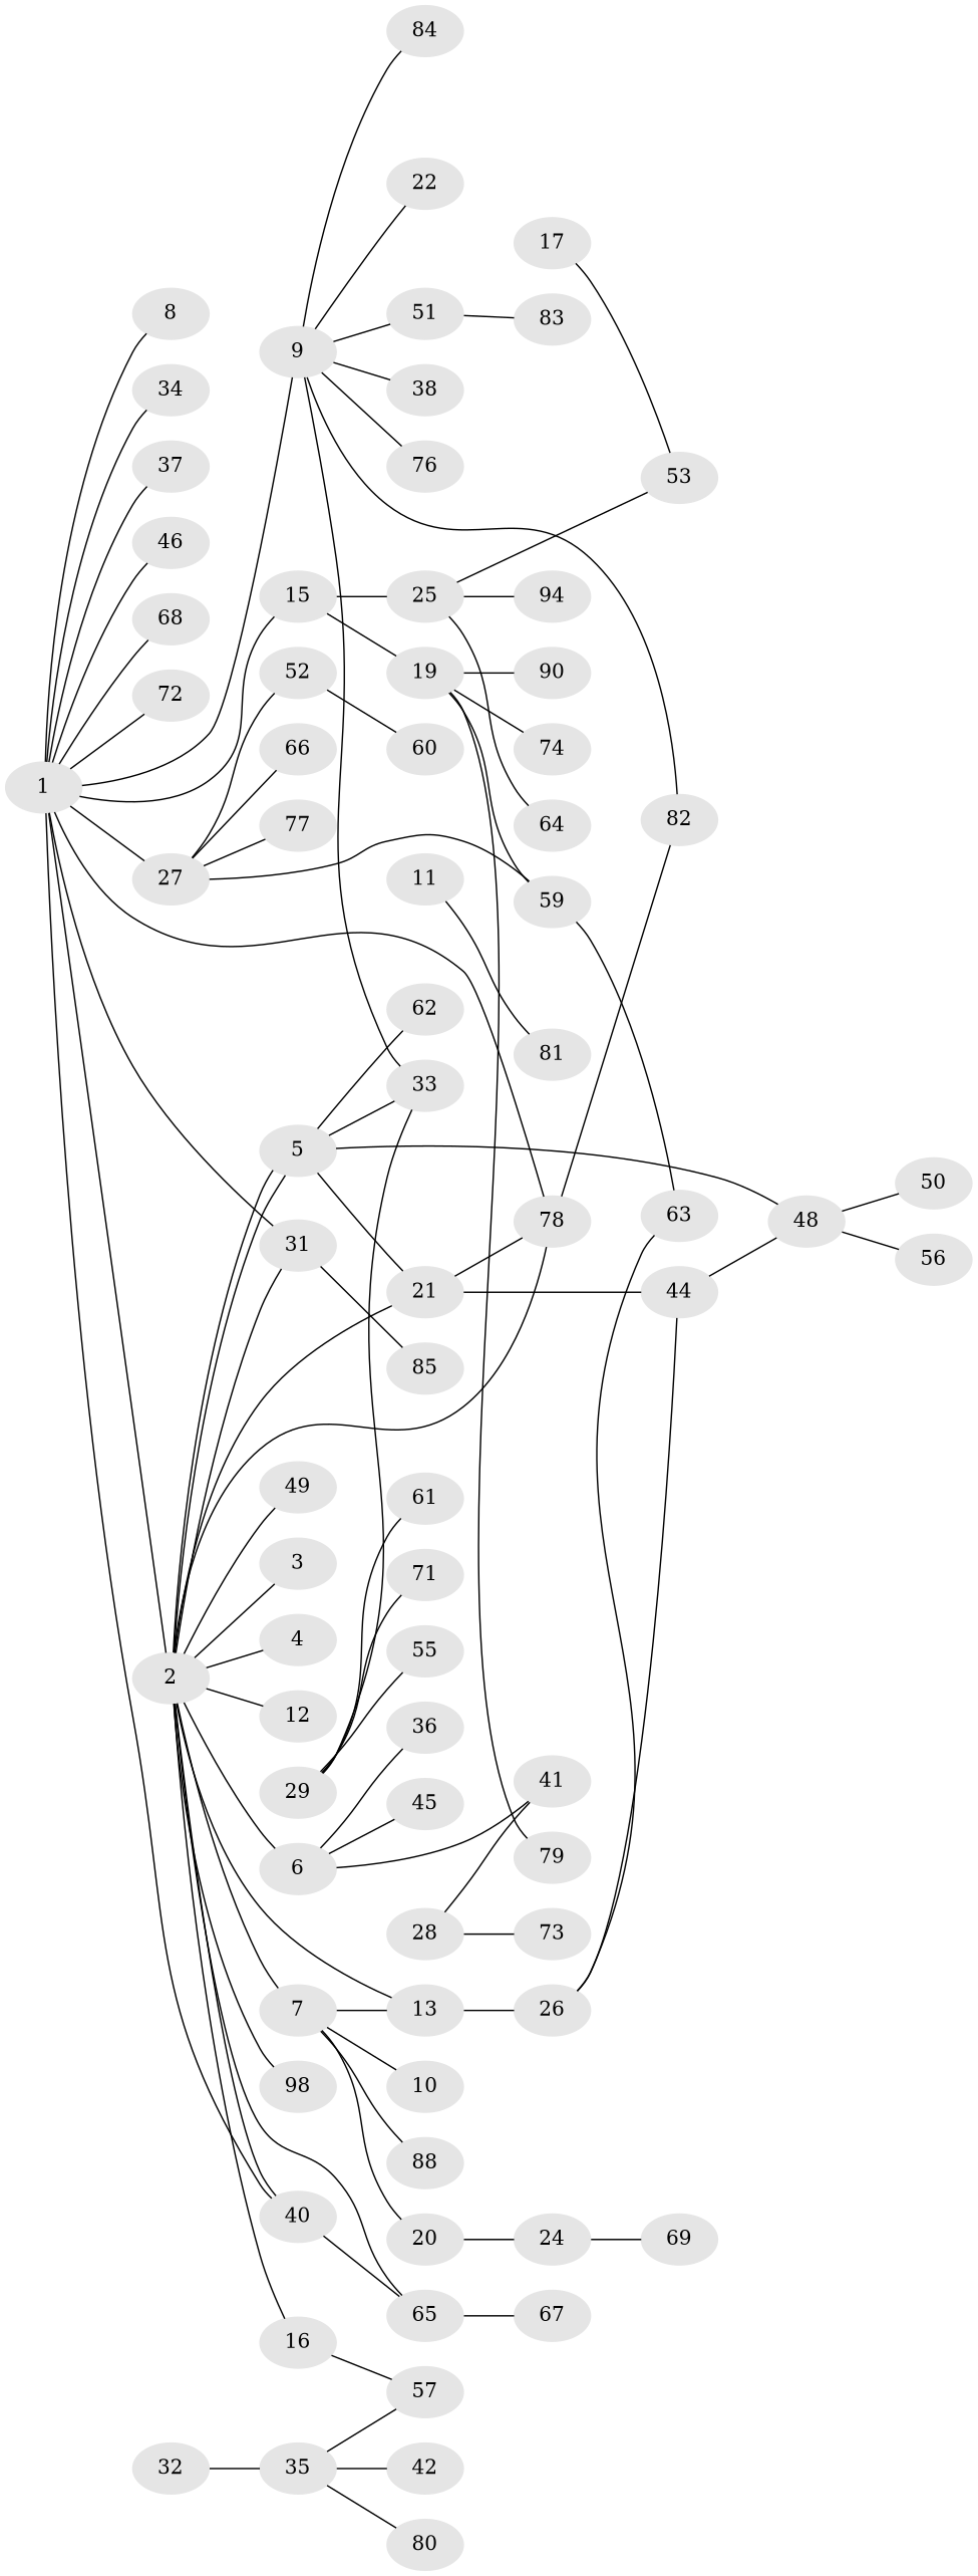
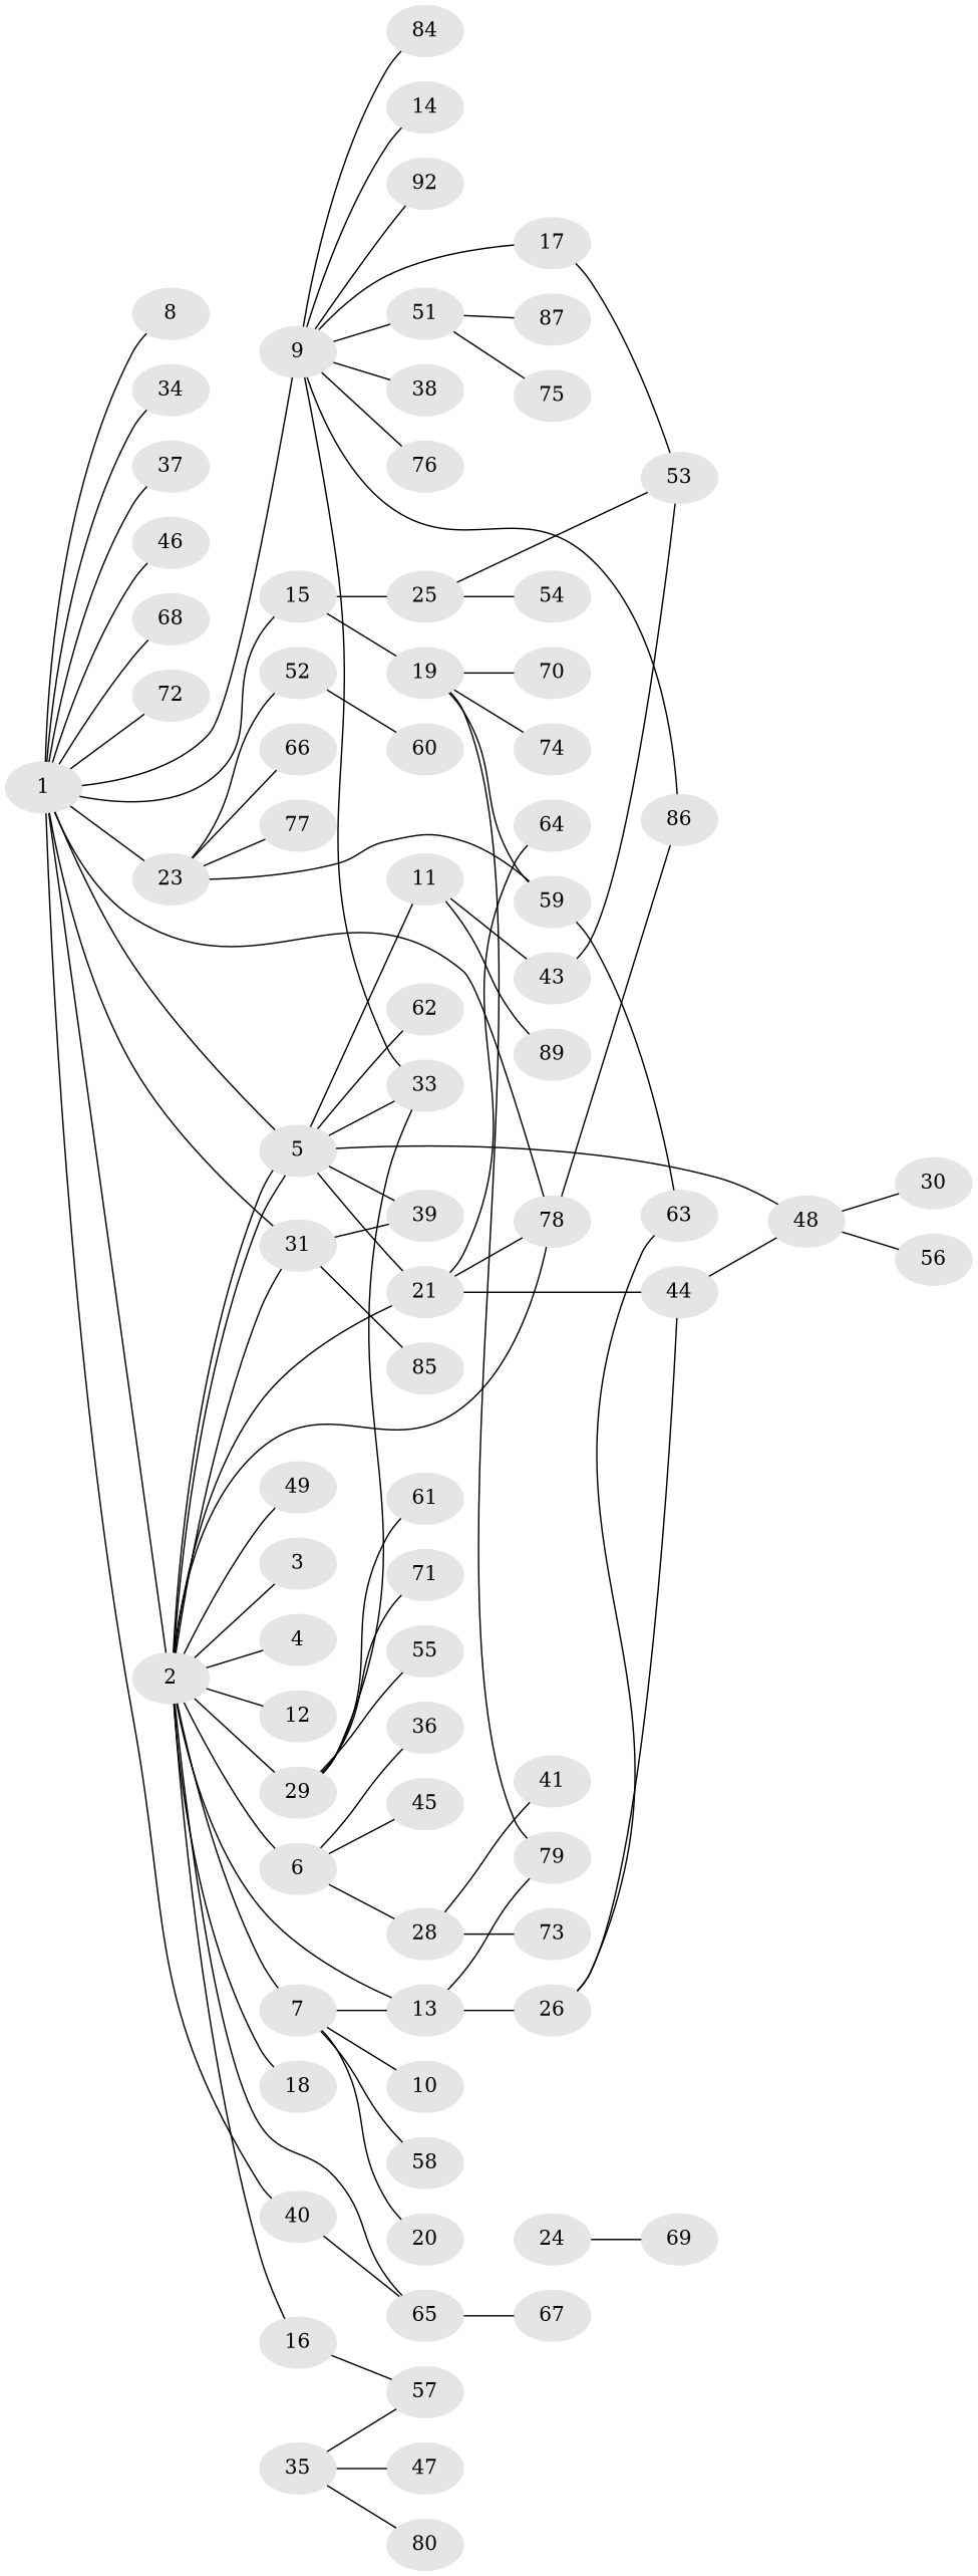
  graph {
    rankdir=LR
    node [color=gray90 style=filled]
    1
    2
    5
    8
    9
    15
-   23 [label=27]
+   23
    31
    34
    37
    40
    46
    68
    72
    78
    3
    4
    6
    7
    12
    13
    16
-   18 [label=98]
+   18
    21
    29
    49
    65
    11
    33
+   39
    48
    62
+   14
    17
-   22
+   22 [label=92]
    38
    51
    76
-   82
+   82 [label=86]
    84
    19
    25
    59
    52
    66
    77
    85
    28
    36
    45
    10
    20
-   58 [label=88]
+   58
    26
    79
    57
    44
    55
    61
    71
    67
-   81
-   50
+   43
+   81 [label=89]
+   50 [label=30]
    56
    41
    73
    24
    53
-   83
+   75
+   83 [label=87]
    63
-   70 [label=90]
+   70
    74
-   54 [label=94]
+   54
    64
-   32
    35
    69
    60
-   42
+   42 [label=47]
    80
    1 -- 2
+   1 -- 5
    1 -- 8
    1 -- 9
    1 -- 15
    1 -- 23
    1 -- 31
    1 -- 34
    1 -- 37
    1 -- 40
    1 -- 46
    1 -- 68
    1 -- 72
    1 -- 78
    2 -- 5
    2 -- 5
    2 -- 31
    2 -- 78
    2 -- 3
    2 -- 4
    2 -- 6
    2 -- 7
    2 -- 12
    2 -- 13
    2 -- 16
    2 -- 18
    2 -- 21
-   2 -- 40
+   2 -- 29
    2 -- 49
    2 -- 65
    5 -- 21
+   5 -- 11
    5 -- 33
+   5 -- 39
    5 -- 48
    5 -- 62
    9 -- 33
+   9 -- 14
+   9 -- 17
    9 -- 22
    9 -- 38
    9 -- 51
    9 -- 76
    9 -- 82
    9 -- 84
    15 -- 19
    15 -- 25
    23 -- 59
    23 -- 52
    23 -- 66
    23 -- 77
+   31 -- 39
    31 -- 85
    40 -- 65
    78 -- 82
-   6 -- 41
+   6 -- 28
    6 -- 36
    6 -- 45
    7 -- 13
    7 -- 10
    7 -- 20
    7 -- 58
    13 -- 26
+   13 -- 79
    16 -- 57
    21 -- 78
    21 -- 44
    29 -- 33
    29 -- 55
    29 -- 61
    29 -- 71
    65 -- 67
+   11 -- 43
    11 -- 81
    48 -- 50
    48 -- 56
    17 -- 53
+   51 -- 75
    51 -- 83
    19 -- 59
    19 -- 79
    19 -- 70
    19 -- 74
    25 -- 53
    25 -- 54
-   25 -- 64
+   21 -- 64
    59 -- 63
    52 -- 60
    28 -- 41
    28 -- 73
-   20 -- 24
    26 -- 44
    26 -- 63
    44 -- 48
+   43 -- 53
    24 -- 69
-   32 -- 35
    35 -- 57
    35 -- 42
    35 -- 80
  }
